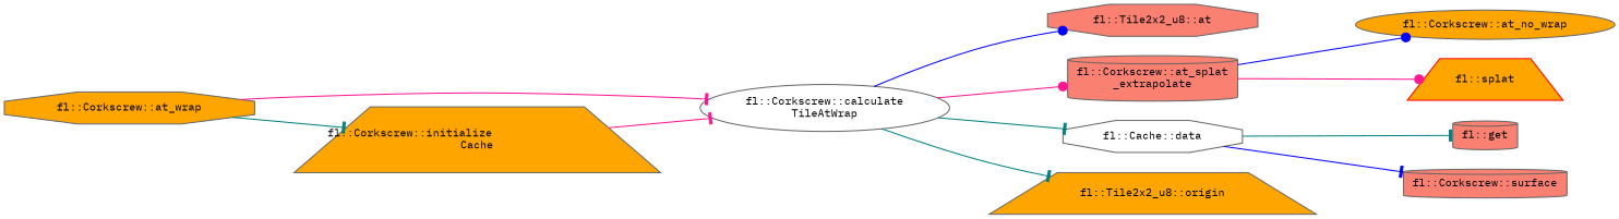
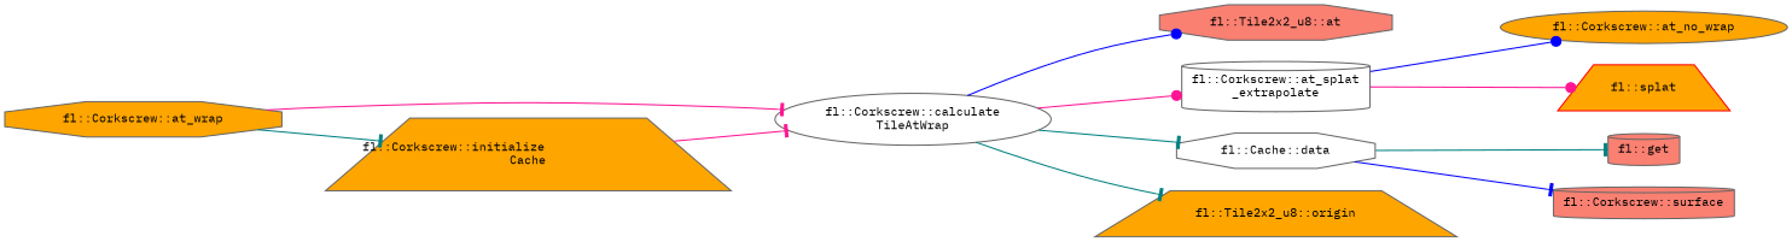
  digraph {
    fontname="IBM Plex Mono"
    rankdir=LR
    node [color=grey40 fillcolor=orange fontname="IBM Plex Mono" fontsize=10 shape=octagon style=filled]
    edge [arrowhead=tee color=deeppink fontname="IBM Plex Mono" fontsize=10 labelfontname=Helvetica labelfontsize=10 style=solid]
    n1 [color=gray40 fontcolor=black height=0.2 label="fl::Corkscrew::at_wrap" width=0.4]
    n2 [fillcolor=white height=0.2 label="fl::Corkscrew::calculate\lTileAtWrap" shape=ellipse width=0.4]
    n3 [height=0.2 label="fl::Corkscrew::initialize\lCache" shape=trapezium width=0.4]
    n4 [fillcolor=salmon height=0.2 label="fl::Tile2x2_u8::at" width=0.4]
-   n5 [fillcolor=salmon height=0.2 label="fl::Corkscrew::at_splat\l_extrapolate" shape=cylinder width=0.4]
+   n5 [fillcolor=white height=0.2 label="fl::Corkscrew::at_splat\l_extrapolate" shape=cylinder width=0.4]
    n6 [fillcolor=white height=0.2 label="fl::Cache::data" width=0.4]
    n7 [height=0.2 label="fl::Tile2x2_u8::origin" shape=trapezium width=0.4]
    n8 [height=0.2 label="fl::Corkscrew::at_no_wrap" shape=ellipse width=0.4]
    n9 [color=red height=0.2 label="fl::splat" shape=trapezium width=0.4]
    n10 [fillcolor=salmon height=0.2 label="fl::get" shape=cylinder width=0.4]
    n11 [fillcolor=salmon height=0.2 label="fl::Corkscrew::surface" shape=cylinder width=0.4]
    n1 -> n2
    n1 -> n3 [color=teal]
    n2 -> n4 [arrowhead=dot color=blue]
    n2 -> n5 [arrowhead=dot]
    n2 -> n6 [color=teal]
    n2 -> n7 [color=teal]
    n3 -> n2
    n5 -> n8 [arrowhead=dot color=blue]
    n5 -> n9 [arrowhead=dot]
    n6 -> n10 [color=teal]
    n6 -> n11 [color=blue]
  }
